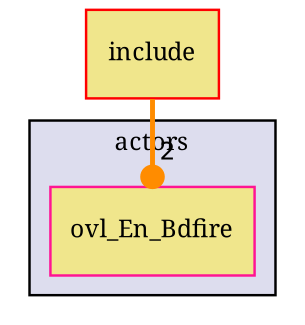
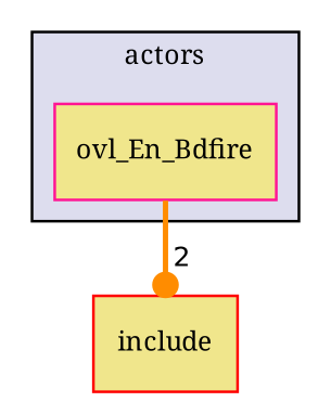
  digraph {
    compound=true
    fontname="Noto Serif"
    node [fillcolor=khaki fontname="Noto Serif" fontsize=10 shape=box style=filled]
    n1 [label=ovl_En_Bdfire pencolor=black color=deeppink]
    n2 [color=red label=include]
    subgraph cluster_1 {
      bgcolor="#ddddee"
      fontsize=10
      label=actors
      pencolor=black
      n1
    }
-   n2 -> n1 [headlabel=2 labeldistance=1.5 labelfontname=Helvetica labelfontsize=10 color=darkorange style=bold arrowhead=dot fontname="Noto Serif"]
+   n1 -> n2 [headlabel=2 labeldistance=1.5 labelfontname=Helvetica labelfontsize=10 color=darkorange style=bold arrowhead=dot fontname="Noto Serif"]
  }
